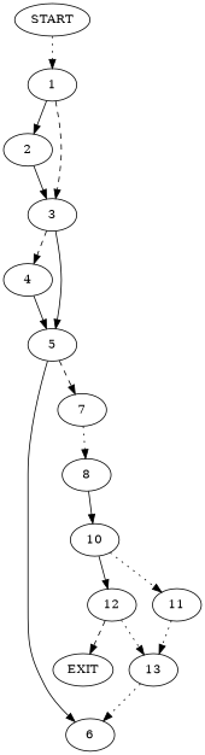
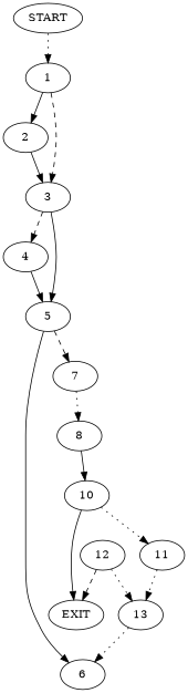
  digraph {
    edge [style=solid]
    n1 [label=START]
    1
    2
    3
    n5 [label=EXIT]
    4
    5
    6
    7
    8
    10
    11
    12
    13
    n1 -> 1 [style=dotted]
    1 -> 2
    1 -> 3 [style=dashed]
    2 -> 3
    3 -> 4 [style=dashed]
    3 -> 5
    4 -> 5
    5 -> 6
    5 -> 7 [style=dashed]
    7 -> 8 [style=dotted]
    8 -> 10
    10 -> 11 [style=dotted]
-   10 -> 12
+   10 -> n5
    11 -> 13 [style=dotted]
    12 -> n5 [style=dashed]
    12 -> 13 [style=dotted]
    13 -> 6 [style=dotted]
  }
